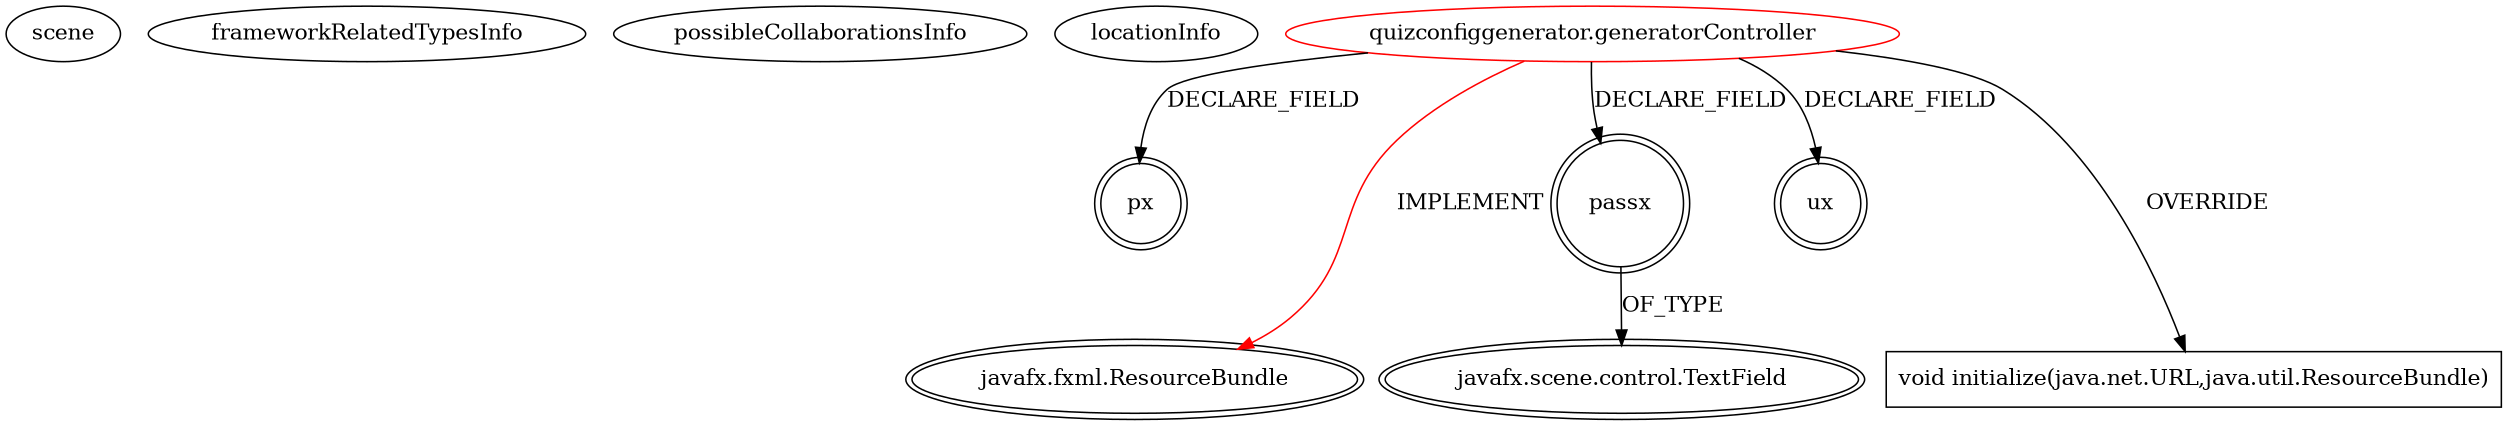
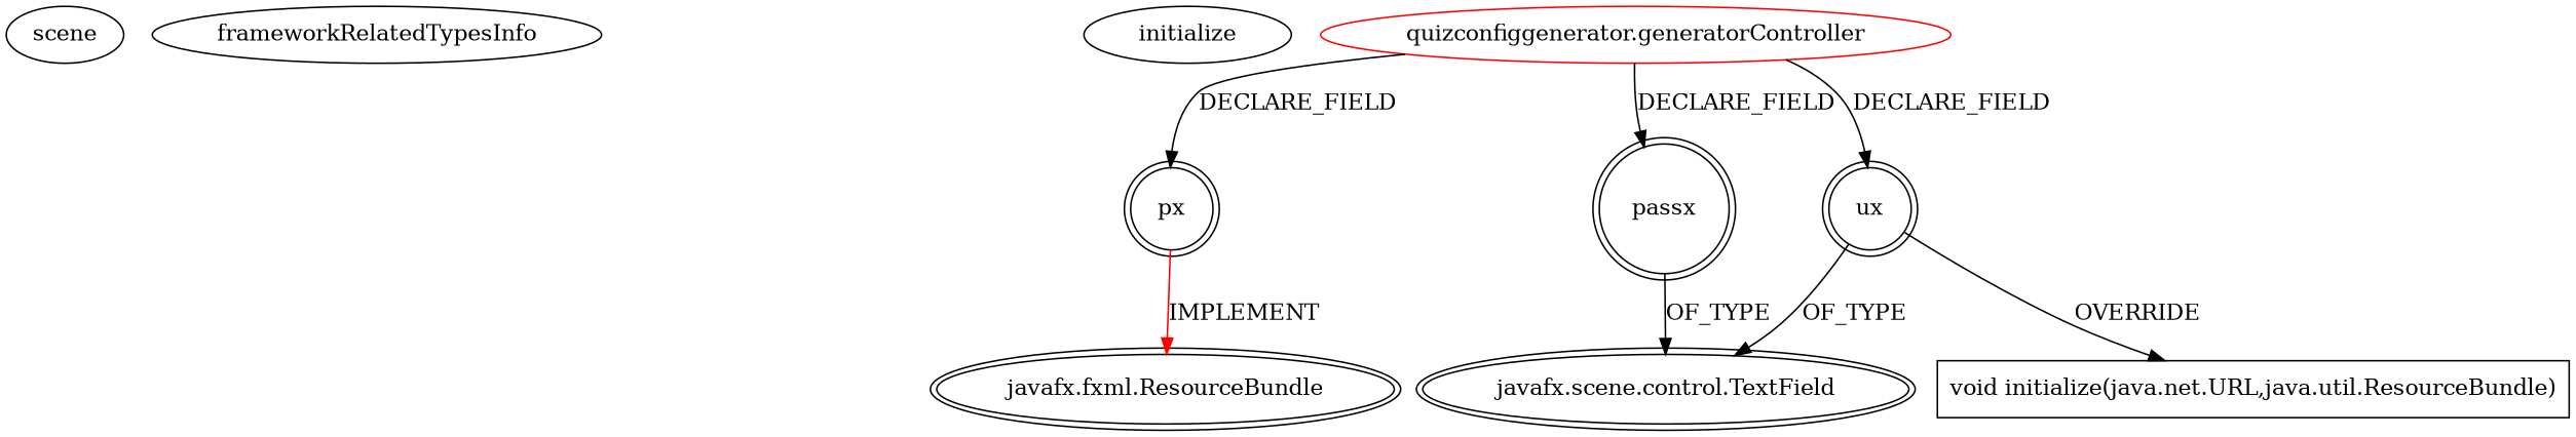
  digraph {
    node [isFrameworkType=true]
    n1 [category=extension_graph graphId=1750 isAnonymous=false label=scene possibleRelation=false isFrameworkType=""]
    frameworkRelatedTypesInfo [0="javafx.fxml.Initializable" isFrameworkType=""]
-   possibleCollaborationsInfo [isFrameworkType=""]
-   locationInfo [contextSignature=generatorController filePath="/ajithkp560-quizmaster/quizmaster-master/QuizProgram_SRC/QuizConfigGenerator/src/quizconfiggenerator/generatorController.java" graphId=1750 projectName="ajithkp560-quizmaster" isFrameworkType=""]
+   locationInfo [contextSignature=generatorController filePath="/ajithkp560-quizmaster/quizmaster-master/QuizProgram_SRC/QuizConfigGenerator/src/quizconfiggenerator/generatorController.java" graphId=1750 projectName="ajithkp560-quizmaster" label=initialize isFrameworkType=""]
    n5 [color=red isFrameworkType=false label="quizconfiggenerator.generatorController" vertexType=ROOT_CLIENT_CLASS_DECLARATION]
    n6 [label="javafx.fxml.ResourceBundle" peripheries=2 vertexType=FRAMEWORK_INTERFACE_TYPE]
    n7 [label=passx peripheries=2 shape=circle vertexType=FIELD_DECLARATION]
    n8 [label=px peripheries=2 shape=circle vertexType=FIELD_DECLARATION]
    n9 [label=ux peripheries=2 shape=circle vertexType=FIELD_DECLARATION]
    n10 [isFrameworkType=false label="void initialize(java.net.URL,java.util.ResourceBundle)" shape=box vertexType=OVERRIDING_METHOD_DECLARATION]
    n11 [label="javafx.scene.control.TextField" peripheries=2 vertexType=FRAMEWORK_CLASS_TYPE]
-   n5 -> n6 [color=red label=IMPLEMENT]
+   n8 -> n6 [color=red label=IMPLEMENT]
    n5 -> n7 [label=DECLARE_FIELD]
    n5 -> n8 [label=DECLARE_FIELD]
    n5 -> n9 [label=DECLARE_FIELD]
-   n5 -> n10 [label=OVERRIDE]
+   n9 -> n10 [label=OVERRIDE]
    n7 -> n11 [label=OF_TYPE]
+   n9 -> n11 [label=OF_TYPE]
  }
